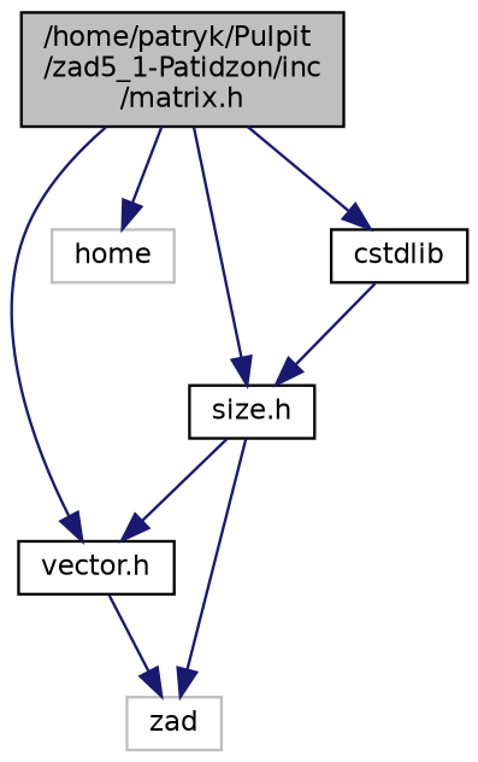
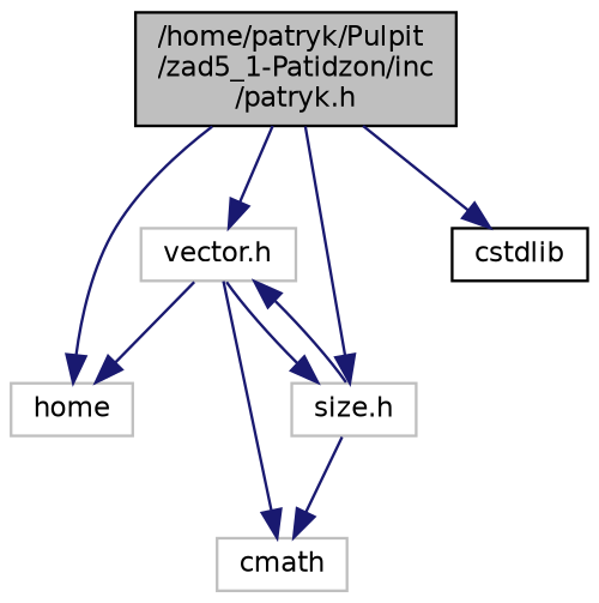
  digraph {
    node [color=black fillcolor=white fontname=Helvetica fontsize=10 shape=record style=filled]
    edge [color=midnightblue fontname=Helvetica fontsize=10 labelfontname=Helvetica labelfontsize=10 style=solid]
-   n1 [fillcolor=grey75 fontcolor=black height=0.2 label="/home/patryk/Pulpit\l/zad5_1-Patidzon/inc\l/matrix.h" width=0.4]
-   n2 [height=0.2 label="vector.h" width=0.4]
+   n1 [fillcolor=grey75 fontcolor=black height=0.2 label="/home/patryk/Pulpit\l/zad5_1-Patidzon/inc\l/patryk.h" width=0.4]
+   n2 [color=grey75 height=0.2 label="vector.h" width=0.4]
    n3 [color=grey75 height=0.2 label=home width=0.4]
-   n4 [height=0.2 label="size.h" width=0.4]
+   n4 [color=grey75 height=0.2 label="size.h" width=0.4]
    n5 [height=0.2 label=cstdlib width=0.4]
-   n6 [color=grey75 height=0.2 label=zad width=0.4]
+   n6 [color=grey75 height=0.2 label=cmath width=0.4]
    n1 -> n2
    n1 -> n3
    n1 -> n4
    n1 -> n5
-   n5 -> n4
+   n2 -> n3
+   n2 -> n4
    n2 -> n6
    n4 -> n2
    n4 -> n6
  }
